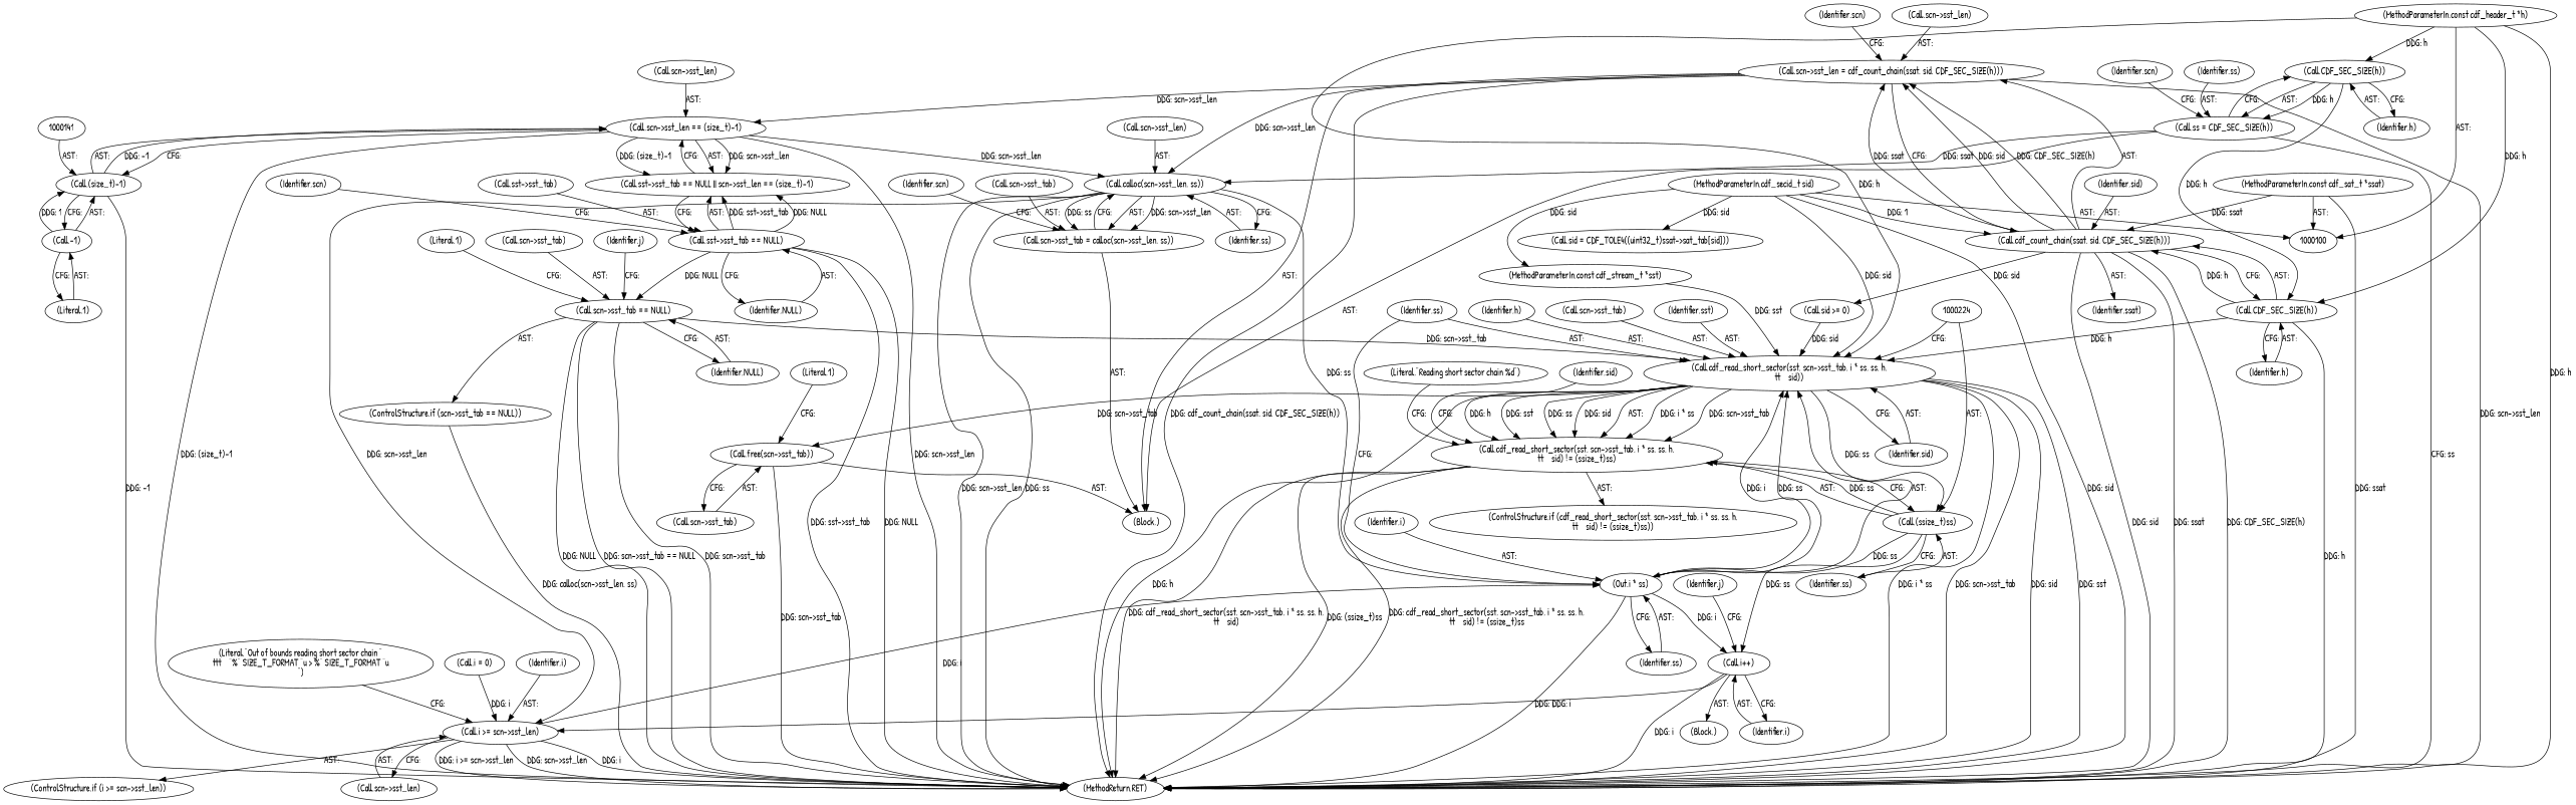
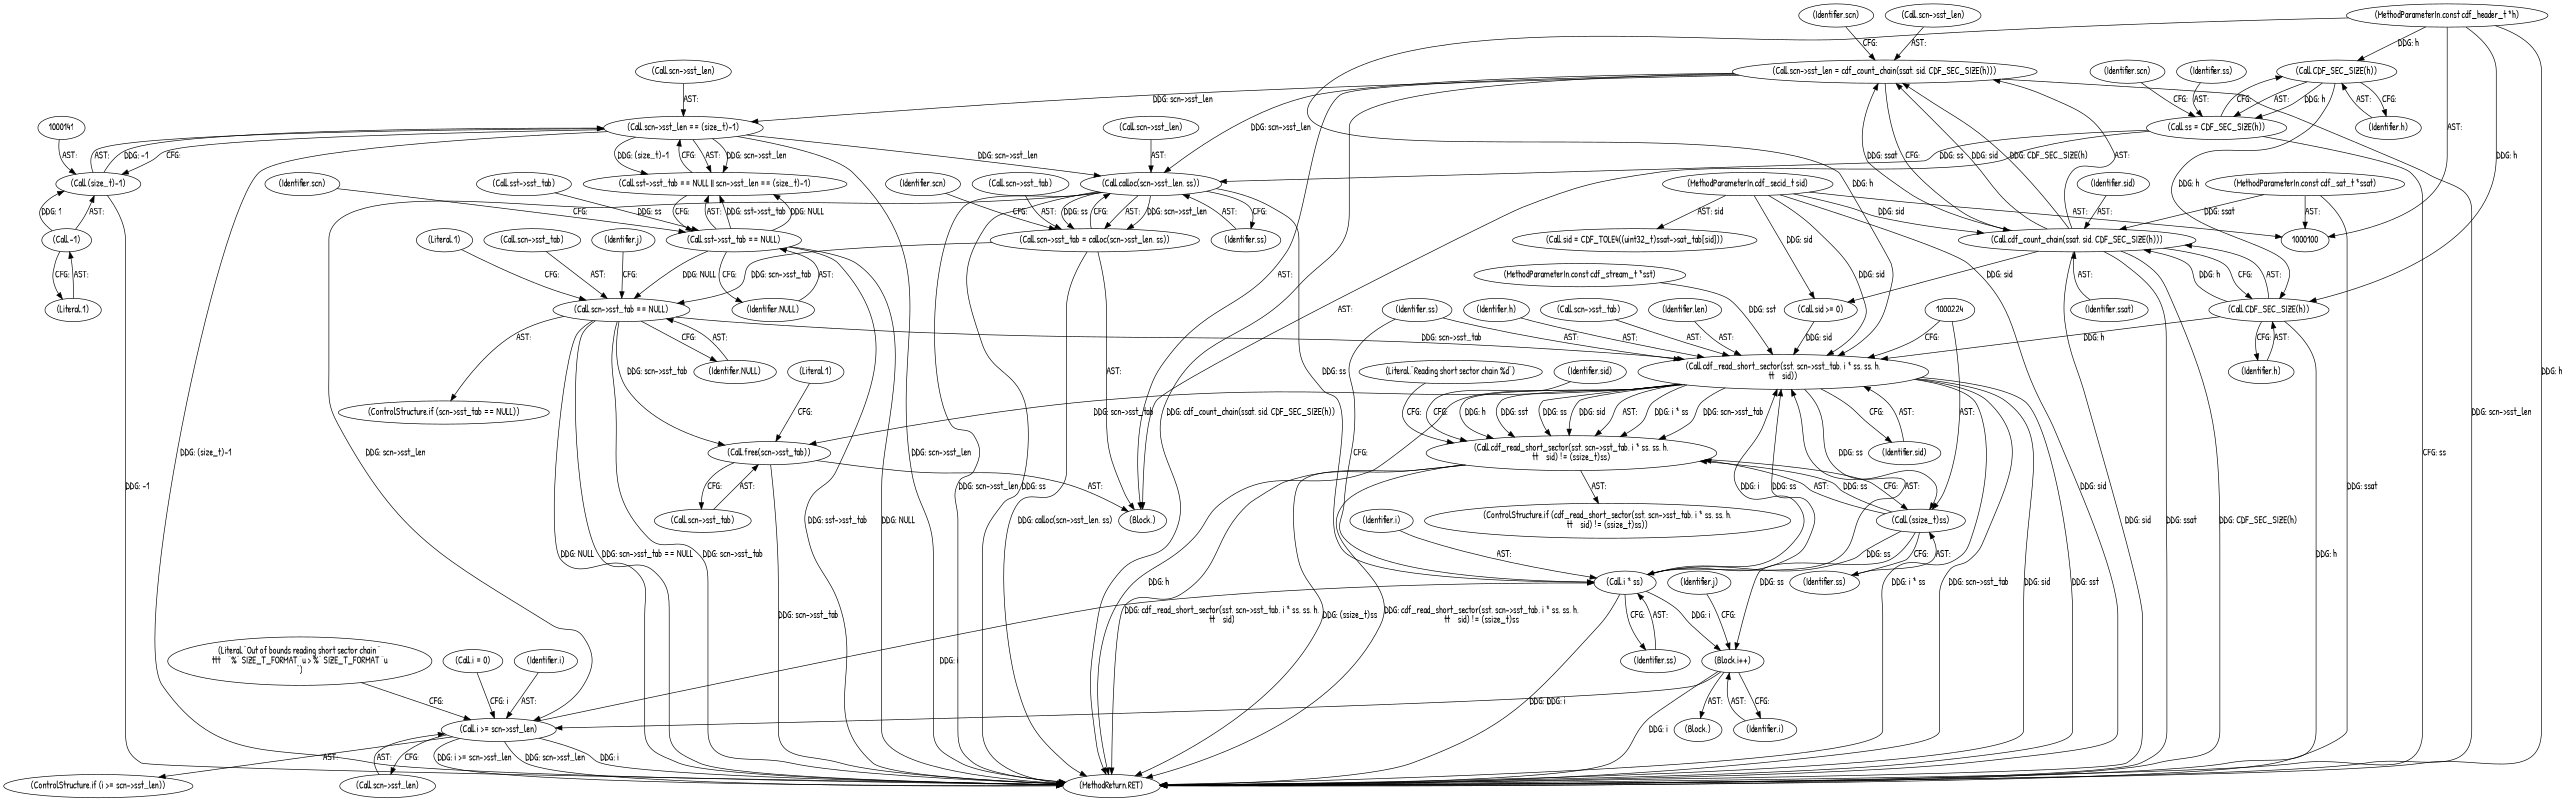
  digraph {
    fontname="Patrick Hand"
    node [fontname="Patrick Hand"]
    edge [fontname="Patrick Hand"]
    n1 [label="(Call,scn->sst_tab == NULL)"]
    n2 [label="(Call,cdf_read_short_sector(sst, scn->sst_tab, i * ss, ss, h,\n\t\t    sid))"]
    n3 [label="(Call,free(scn->sst_tab))"]
    n4 [label="(ControlStructure,if (scn->sst_tab == NULL))"]
    n5 [label="(Identifier,NULL)"]
    n6 [label="(MethodReturn,RET)"]
    n7 [label="(Call,cdf_read_short_sector(sst, scn->sst_tab, i * ss, ss, h,\n\t\t    sid) != (ssize_t)ss)"]
    n8 [label="(Call,(ssize_t)ss)"]
    n9 [label="(Identifier,sid)"]
    n10 [label="(Block,)"]
    n11 [label="(Call,scn->sst_tab)"]
    n12 [label="(Call,scn->sst_tab = calloc(scn->sst_len, ss))"]
    n13 [label="(Call,calloc(scn->sst_len, ss))"]
-   n14 [label="(Out,i * ss)"]
+   n14 [label="(Call,i * ss)"]
    n15 [label="(Call,i >= scn->sst_len)"]
    n16 [label="(Identifier,ss)"]
-   n17 [label="(Call,i++)"]
+   n17 [label="(Block,i++)"]
    n18 [label="(Identifier,ss)"]
    n19 [label="(ControlStructure,if (i >= scn->sst_len))"]
    n20 [label="(Call,scn->sst_len)"]
    n21 [label="(Call,scn->sst_len = cdf_count_chain(ssat, sid, CDF_SEC_SIZE(h)))"]
    n22 [label="(Call,cdf_count_chain(ssat, sid, CDF_SEC_SIZE(h)))"]
    n23 [label="(Call,scn->sst_len == (size_t)-1)"]
    n24 [label="(Call,CDF_SEC_SIZE(h))"]
    n25 [label="(Call,sid >= 0)"]
    n26 [label="(Call,(size_t)-1)"]
    n27 [label="(Call,sst->sst_tab == NULL || scn->sst_len == (size_t)-1)"]
    n28 [label="(Identifier,h)"]
    n29 [label="(MethodParameterIn,const cdf_sat_t *ssat)"]
    1000100
    n31 [label="(MethodParameterIn,cdf_secid_t sid)"]
    n32 [label="(Call,sid = CDF_TOLE4((uint32_t)ssat->sat_tab[sid]))"]
    n33 [label="(Call,CDF_SEC_SIZE(h))"]
    n34 [label="(Call,ss = CDF_SEC_SIZE(h))"]
    n35 [label="(Identifier,h)"]
    n36 [label="(MethodParameterIn,const cdf_header_t *h)"]
    n37 [label="(Call,-1)"]
    n38 [label="(Call,sst->sst_tab == NULL)"]
    n39 [label="(Literal,1)"]
    n40 [label="(Identifier,NULL)"]
    n41 [label="(ControlStructure,if (cdf_read_short_sector(sst, scn->sst_tab, i * ss, ss, h,\n\t\t    sid) != (ssize_t)ss))"]
    n42 [label="(Identifier,ss)"]
    n43 [label="(Identifier,i)"]
    n44 [label="(Block,)"]
    n45 [label="(Identifier,scn)"]
    n46 [label="(Identifier,scn)"]
    n47 [label="(Literal,\"Out of bounds reading short sector chain \"\n\t\t\t    \"%\" SIZE_T_FORMAT \"u > %\" SIZE_T_FORMAT \"u\n\")"]
    n48 [label="(Identifier,ss)"]
    n49 [label="(MethodParameterIn,const cdf_stream_t *sst)"]
    n50 [label="(Call,i = 0)"]
    n51 [label="(Literal,1)"]
    n52 [label="(Literal,1)"]
    n53 [label="(Identifier,sid)"]
    n54 [label="(Literal,\"Reading short sector chain %d\")"]
    n55 [label="(Identifier,h)"]
    n56 [label="(Identifier,ss)"]
    n57 [label="(Identifier,i)"]
    n58 [label="(Call,scn->sst_len)"]
    n59 [label="(Identifier,scn)"]
    n60 [label="(Call,sst->sst_tab)"]
    n61 [label="(Call,scn->sst_tab)"]
    n62 [label="(Call,scn->sst_len)"]
    n63 [label="(Identifier,j)"]
    n64 [label="(Identifier,ssat)"]
    n65 [label="(Identifier,j)"]
    n66 [label="(Call,scn->sst_len)"]
    n67 [label="(Call,scn->sst_tab)"]
    n68 [label="(Call,scn->sst_tab)"]
    n69 [label="(Identifier,scn)"]
    n70 [label="(Identifier,sid)"]
    n71 [label="(Identifier,i)"]
-   n72 [label="(Identifier,sst)"]
+   n72 [label="(Identifier,len)"]
    1000141
    1000224
    n1 -> n2 [label="DDG: scn->sst_tab"]
+   n1 -> n3 [label="DDG: scn->sst_tab"]
    n1 -> n4 [label="AST: "]
    n1 -> n5 [label="CFG: "]
    n1 -> n6 [label="DDG: scn->sst_tab == NULL"]
    n1 -> n6 [label="DDG: scn->sst_tab"]
    n1 -> n6 [label="DDG: NULL"]
    n2 -> n3 [label="DDG: scn->sst_tab"]
    n2 -> n6 [label="DDG: h"]
    n2 -> n6 [label="DDG: i * ss"]
    n2 -> n6 [label="DDG: scn->sst_tab"]
    n2 -> n6 [label="DDG: sid"]
    n2 -> n6 [label="DDG: sst"]
    n2 -> n7 [label="AST: "]
    n2 -> n7 [label="DDG: i * ss"]
    n2 -> n7 [label="DDG: scn->sst_tab"]
    n2 -> n7 [label="DDG: h"]
    n2 -> n7 [label="DDG: sst"]
    n2 -> n7 [label="DDG: ss"]
    n2 -> n7 [label="DDG: sid"]
    n2 -> n8 [label="DDG: ss"]
    n2 -> n9 [label="CFG: "]
    n3 -> n6 [label="DDG: scn->sst_tab"]
    n3 -> n10 [label="AST: "]
    n3 -> n11 [label="CFG: "]
    n5 -> n1 [label="AST: "]
    n7 -> n6 [label="DDG: cdf_read_short_sector(sst, scn->sst_tab, i * ss, ss, h,\n\t\t    sid)"]
    n7 -> n6 [label="DDG: (ssize_t)ss"]
    n7 -> n6 [label="DDG: cdf_read_short_sector(sst, scn->sst_tab, i * ss, ss, h,\n\t\t    sid) != (ssize_t)ss"]
    n7 -> n8 [label="CFG: "]
    n7 -> n41 [label="AST: "]
    n8 -> n7 [label="AST: "]
    n8 -> n7 [label="DDG: ss"]
    n8 -> n14 [label="DDG: ss"]
    n8 -> n17 [label="DDG: ss"]
    n8 -> n42 [label="CFG: "]
    n9 -> n2 [label="AST: "]
    n11 -> n3 [label="AST: "]
-   n4 -> n6 [label="DDG: calloc(scn->sst_len, ss)"]
+   n12 -> n1 [label="DDG: scn->sst_tab"]
+   n12 -> n6 [label="DDG: calloc(scn->sst_len, ss)"]
    n12 -> n10 [label="AST: "]
    n12 -> n13 [label="CFG: "]
    n13 -> n6 [label="DDG: scn->sst_len"]
    n13 -> n6 [label="DDG: ss"]
    n13 -> n12 [label="AST: "]
    n13 -> n12 [label="DDG: scn->sst_len"]
    n13 -> n12 [label="DDG: ss"]
    n13 -> n14 [label="DDG: ss"]
    n13 -> n15 [label="DDG: scn->sst_len"]
    n13 -> n16 [label="CFG: "]
    n14 -> n2 [label="AST: "]
    n14 -> n2 [label="DDG: i"]
    n14 -> n2 [label="DDG: ss"]
    n14 -> n6 [label="DDG: i"]
    n14 -> n17 [label="DDG: i"]
    n14 -> n18 [label="CFG: "]
    n15 -> n6 [label="DDG: scn->sst_len"]
    n15 -> n6 [label="DDG: i"]
    n15 -> n6 [label="DDG: i >= scn->sst_len"]
    n15 -> n14 [label="DDG: i"]
    n15 -> n19 [label="AST: "]
    n15 -> n20 [label="CFG: "]
    n16 -> n13 [label="AST: "]
    n17 -> n6 [label="DDG: i"]
    n17 -> n15 [label="DDG: i"]
    n17 -> n43 [label="CFG: "]
    n17 -> n44 [label="AST: "]
    n18 -> n14 [label="AST: "]
    n20 -> n15 [label="AST: "]
    n21 -> n6 [label="DDG: cdf_count_chain(ssat, sid, CDF_SEC_SIZE(h))"]
    n21 -> n6 [label="DDG: scn->sst_len"]
    n21 -> n10 [label="AST: "]
    n21 -> n13 [label="DDG: scn->sst_len"]
    n21 -> n22 [label="CFG: "]
    n21 -> n23 [label="DDG: scn->sst_len"]
    n22 -> n6 [label="DDG: sid"]
    n22 -> n6 [label="DDG: ssat"]
    n22 -> n6 [label="DDG: CDF_SEC_SIZE(h)"]
    n22 -> n21 [label="AST: "]
    n22 -> n21 [label="DDG: ssat"]
    n22 -> n21 [label="DDG: sid"]
    n22 -> n21 [label="DDG: CDF_SEC_SIZE(h)"]
    n22 -> n24 [label="CFG: "]
    n22 -> n25 [label="DDG: sid"]
    n23 -> n6 [label="DDG: (size_t)-1"]
    n23 -> n6 [label="DDG: scn->sst_len"]
    n23 -> n13 [label="DDG: scn->sst_len"]
    n23 -> n26 [label="CFG: "]
    n23 -> n27 [label="AST: "]
    n23 -> n27 [label="DDG: scn->sst_len"]
    n23 -> n27 [label="DDG: (size_t)-1"]
    n24 -> n2 [label="DDG: h"]
    n24 -> n6 [label="DDG: h"]
    n24 -> n22 [label="AST: "]
    n24 -> n22 [label="DDG: h"]
    n24 -> n28 [label="CFG: "]
    n25 -> n2 [label="DDG: sid"]
    n26 -> n6 [label="DDG: -1"]
    n26 -> n23 [label="AST: "]
    n26 -> n23 [label="DDG: -1"]
-   n26 -> n37 [label="CFG: "]
    n27 -> n23 [label="CFG: "]
    n27 -> n38 [label="CFG: "]
    n28 -> n24 [label="AST: "]
    n29 -> n6 [label="DDG: ssat"]
    n29 -> n22 [label="DDG: ssat"]
    n29 -> 1000100 [label="AST: "]
    n31 -> n2 [label="DDG: sid"]
    n31 -> n6 [label="DDG: sid"]
-   n31 -> n22 [label="DDG: 1"]
-   n31 -> n49 [label="DDG: sid"]
+   n31 -> n22 [label="DDG: sid"]
+   n31 -> n25 [label="DDG: sid"]
    n31 -> 1000100 [label="AST: "]
-   n31 -> n32 [label="DDG: sid"]
+   n31 -> n32 [label="AST: sid"]
    n33 -> n24 [label="DDG: h"]
    n33 -> n34 [label="AST: "]
    n33 -> n34 [label="DDG: h"]
    n33 -> n35 [label="CFG: "]
    n34 -> n6 [label="CFG: ss"]
    n34 -> n10 [label="AST: "]
-   n34 -> n13 [label="DDG: ssat"]
+   n34 -> n13 [label="DDG: ss"]
    n34 -> n33 [label="CFG: "]
    n35 -> n33 [label="AST: "]
    n36 -> n2 [label="DDG: h"]
    n36 -> n6 [label="DDG: h"]
    n36 -> n24 [label="DDG: h"]
    n36 -> 1000100 [label="AST: "]
    n36 -> n33 [label="DDG: h"]
    n37 -> n26 [label="AST: "]
    n37 -> n26 [label="DDG: 1"]
    n37 -> n39 [label="CFG: "]
    n38 -> n1 [label="DDG: NULL"]
    n38 -> n6 [label="DDG: sst->sst_tab"]
    n38 -> n6 [label="DDG: NULL"]
    n38 -> n27 [label="AST: "]
    n38 -> n27 [label="DDG: sst->sst_tab"]
    n38 -> n27 [label="DDG: NULL"]
    n38 -> n40 [label="CFG: "]
    n39 -> n37 [label="AST: "]
    n40 -> n38 [label="AST: "]
    n42 -> n8 [label="AST: "]
    n43 -> n17 [label="AST: "]
    n45 -> n34 [label="CFG: "]
    n46 -> n38 [label="CFG: "]
    n47 -> n15 [label="CFG: "]
    n48 -> n34 [label="AST: "]
    n49 -> n2 [label="DDG: sst"]
-   n50 -> n15 [label="DDG: i"]
+   n50 -> n15 [label="CFG: i"]
    n51 -> n3 [label="CFG: "]
    n52 -> n1 [label="CFG: "]
    n53 -> n7 [label="CFG: "]
    n54 -> n7 [label="CFG: "]
    n55 -> n2 [label="AST: "]
    n56 -> n2 [label="AST: "]
    n56 -> n14 [label="CFG: "]
    n57 -> n15 [label="AST: "]
    n58 -> n13 [label="AST: "]
    n59 -> n21 [label="CFG: "]
-   n60 -> n38 [label="AST: "]
+   n60 -> n38 [label="DDG: ss"]
    n61 -> n1 [label="AST: "]
    n62 -> n21 [label="AST: "]
    n63 -> n17 [label="CFG: "]
-   n22 -> n64 [label="AST: "]
+   n64 -> n22 [label="AST: "]
    n65 -> n1 [label="CFG: "]
    n66 -> n23 [label="AST: "]
    n67 -> n2 [label="AST: "]
    n68 -> n12 [label="AST: "]
    n69 -> n12 [label="CFG: "]
    n70 -> n22 [label="AST: "]
    n71 -> n14 [label="AST: "]
    n72 -> n2 [label="AST: "]
    1000141 -> n26 [label="AST: "]
    1000224 -> n2 [label="CFG: "]
    1000224 -> n8 [label="AST: "]
  }
